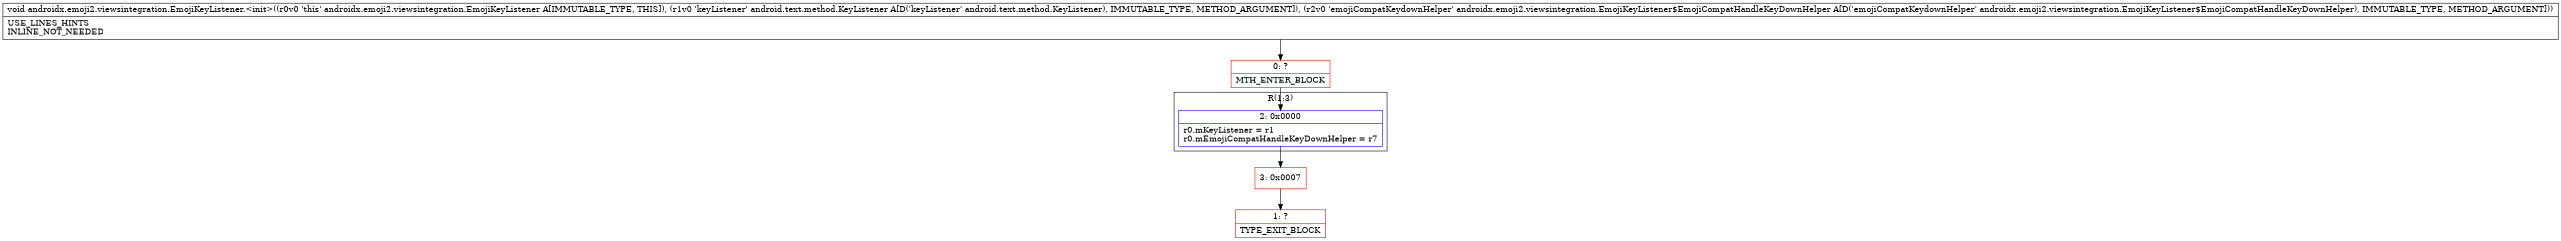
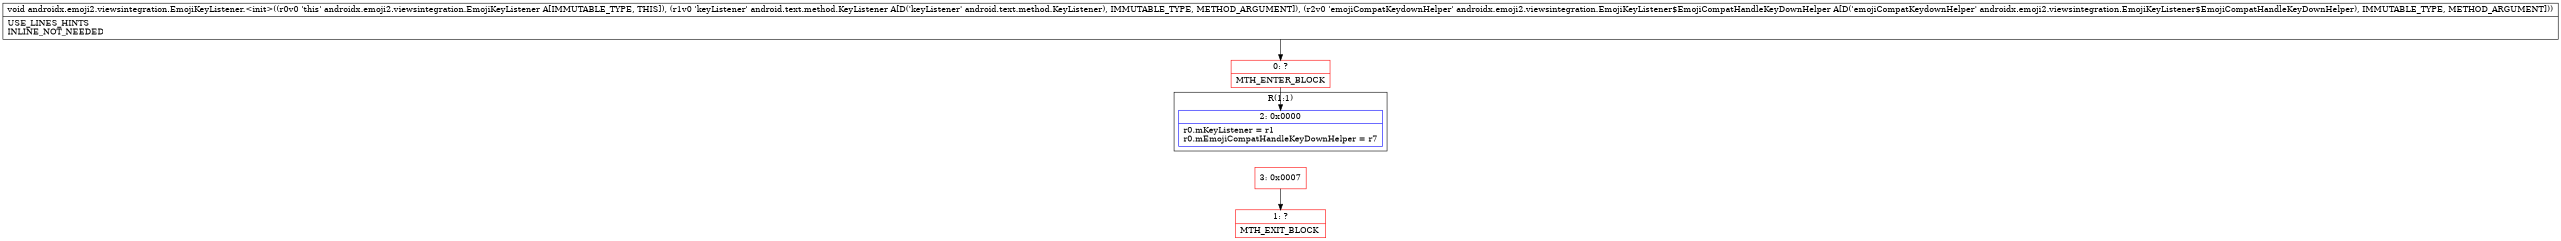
  digraph {
    node [color=red shape=record]
    n1 [color=blue label="{2\:\ 0x0000|r0.mKeyListener = r1\lr0.mEmojiCompatHandleKeyDownHelper = r7\l}"]
    n2 [label="{3\:\ 0x0007}"]
-   n3 [label="{1\:\ ?|TYPE_EXIT_BLOCK\l}"]
+   n3 [label="{1\:\ ?|MTH_EXIT_BLOCK\l}"]
    n4 [label="{0\:\ ?|MTH_ENTER_BLOCK\l}"]
    n5 [label="{void androidx.emoji2.viewsintegration.EmojiKeyListener.\<init\>((r0v0 'this' androidx.emoji2.viewsintegration.EmojiKeyListener A[IMMUTABLE_TYPE, THIS]), (r1v0 'keyListener' android.text.method.KeyListener A[D('keyListener' android.text.method.KeyListener), IMMUTABLE_TYPE, METHOD_ARGUMENT]), (r2v0 'emojiCompatKeydownHelper' androidx.emoji2.viewsintegration.EmojiKeyListener$EmojiCompatHandleKeyDownHelper A[D('emojiCompatKeydownHelper' androidx.emoji2.viewsintegration.EmojiKeyListener$EmojiCompatHandleKeyDownHelper), IMMUTABLE_TYPE, METHOD_ARGUMENT]))  | USE_LINES_HINTS\lINLINE_NOT_NEEDED\l}" color=""]
    subgraph cluster_1 {
-     label="R(1:3)"
+     label="R(1:1)"
      n1
    }
-   n1 -> n2
    n2 -> n3
    n4 -> n1
    n5 -> n4
  }
